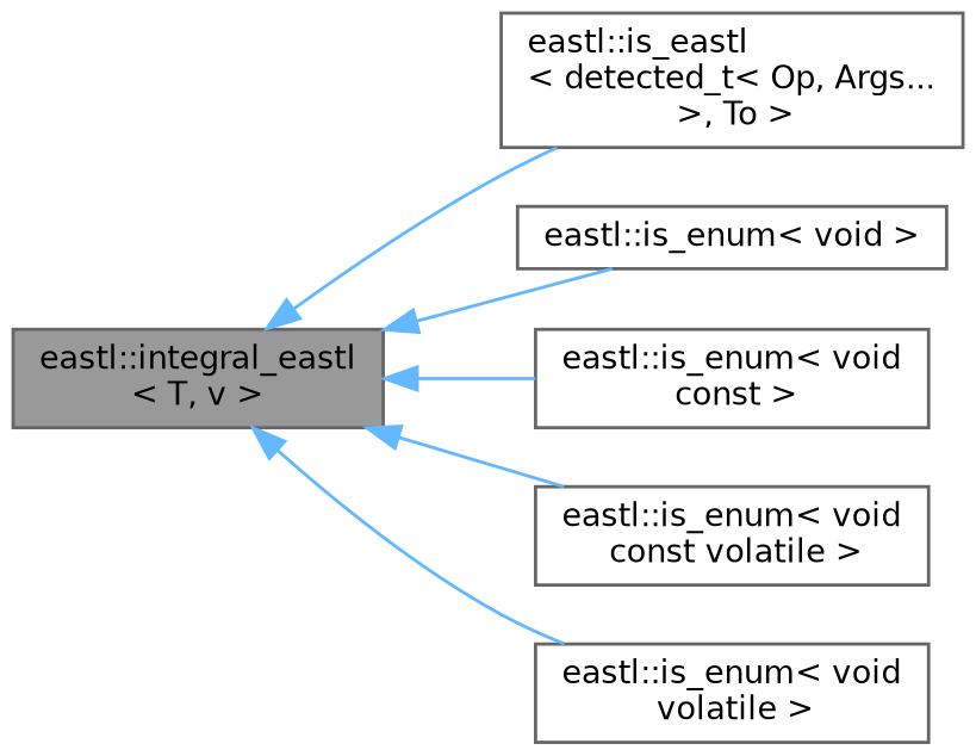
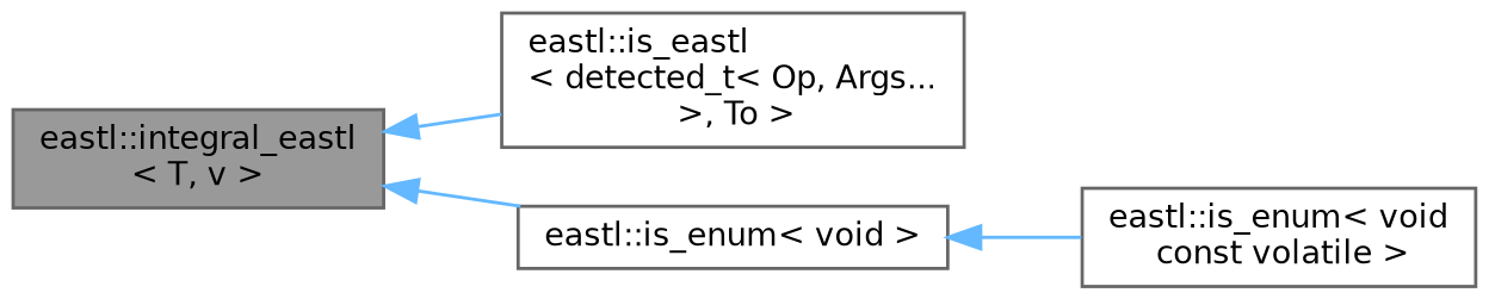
  digraph {
    rankdir=LR
    node [color=gray40 fillcolor=white fontname=Helvetica fontsize=10 shape=box style=filled]
    edge [color=steelblue1 dir=back fontname=Helvetica fontsize=10 labelfontname=Helvetica labelfontsize=10 style=solid]
    n1 [fillcolor=grey60 fontcolor=black height=0.2 label="eastl::integral_eastl\l\< T, v \>" width=0.4]
    n2 [height=0.2 label="eastl::is_eastl\l\< detected_t\< Op, Args...\l \>, To \>" width=0.4]
    n3 [height=0.2 label="eastl::is_enum\< void \>" width=0.4]
-   n4 [height=0.2 label="eastl::is_enum\< void\l const \>" width=0.4]
    n5 [height=0.2 label="eastl::is_enum\< void\l const volatile \>" width=0.4]
-   n6 [height=0.2 label="eastl::is_enum\< void\l volatile \>" width=0.4]
    n1 -> n2
    n1 -> n3
-   n1 -> n4
-   n1 -> n5
-   n1 -> n6
+   n3 -> n5
  }
